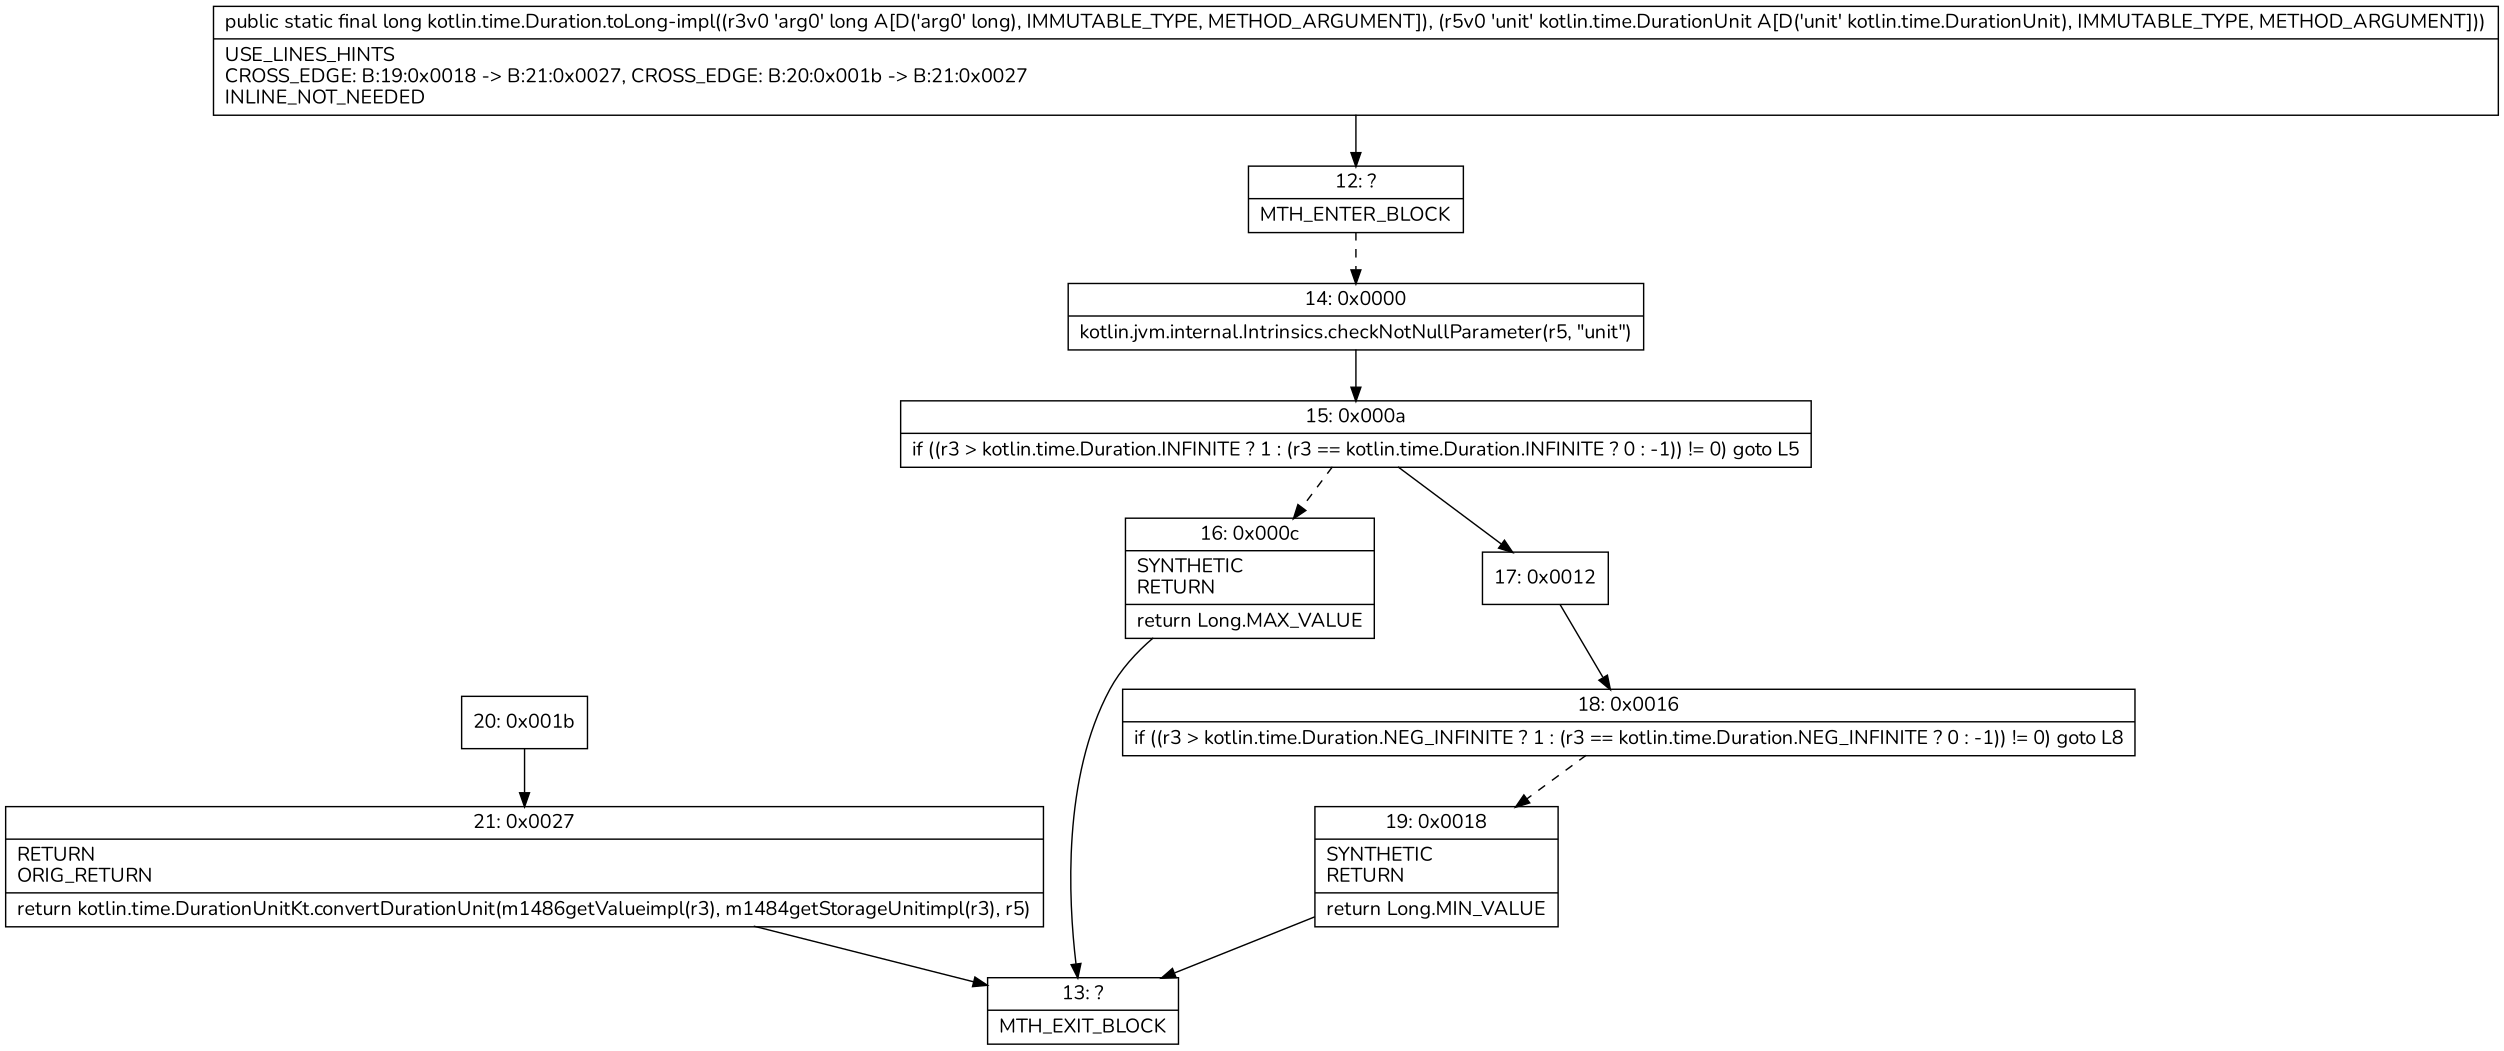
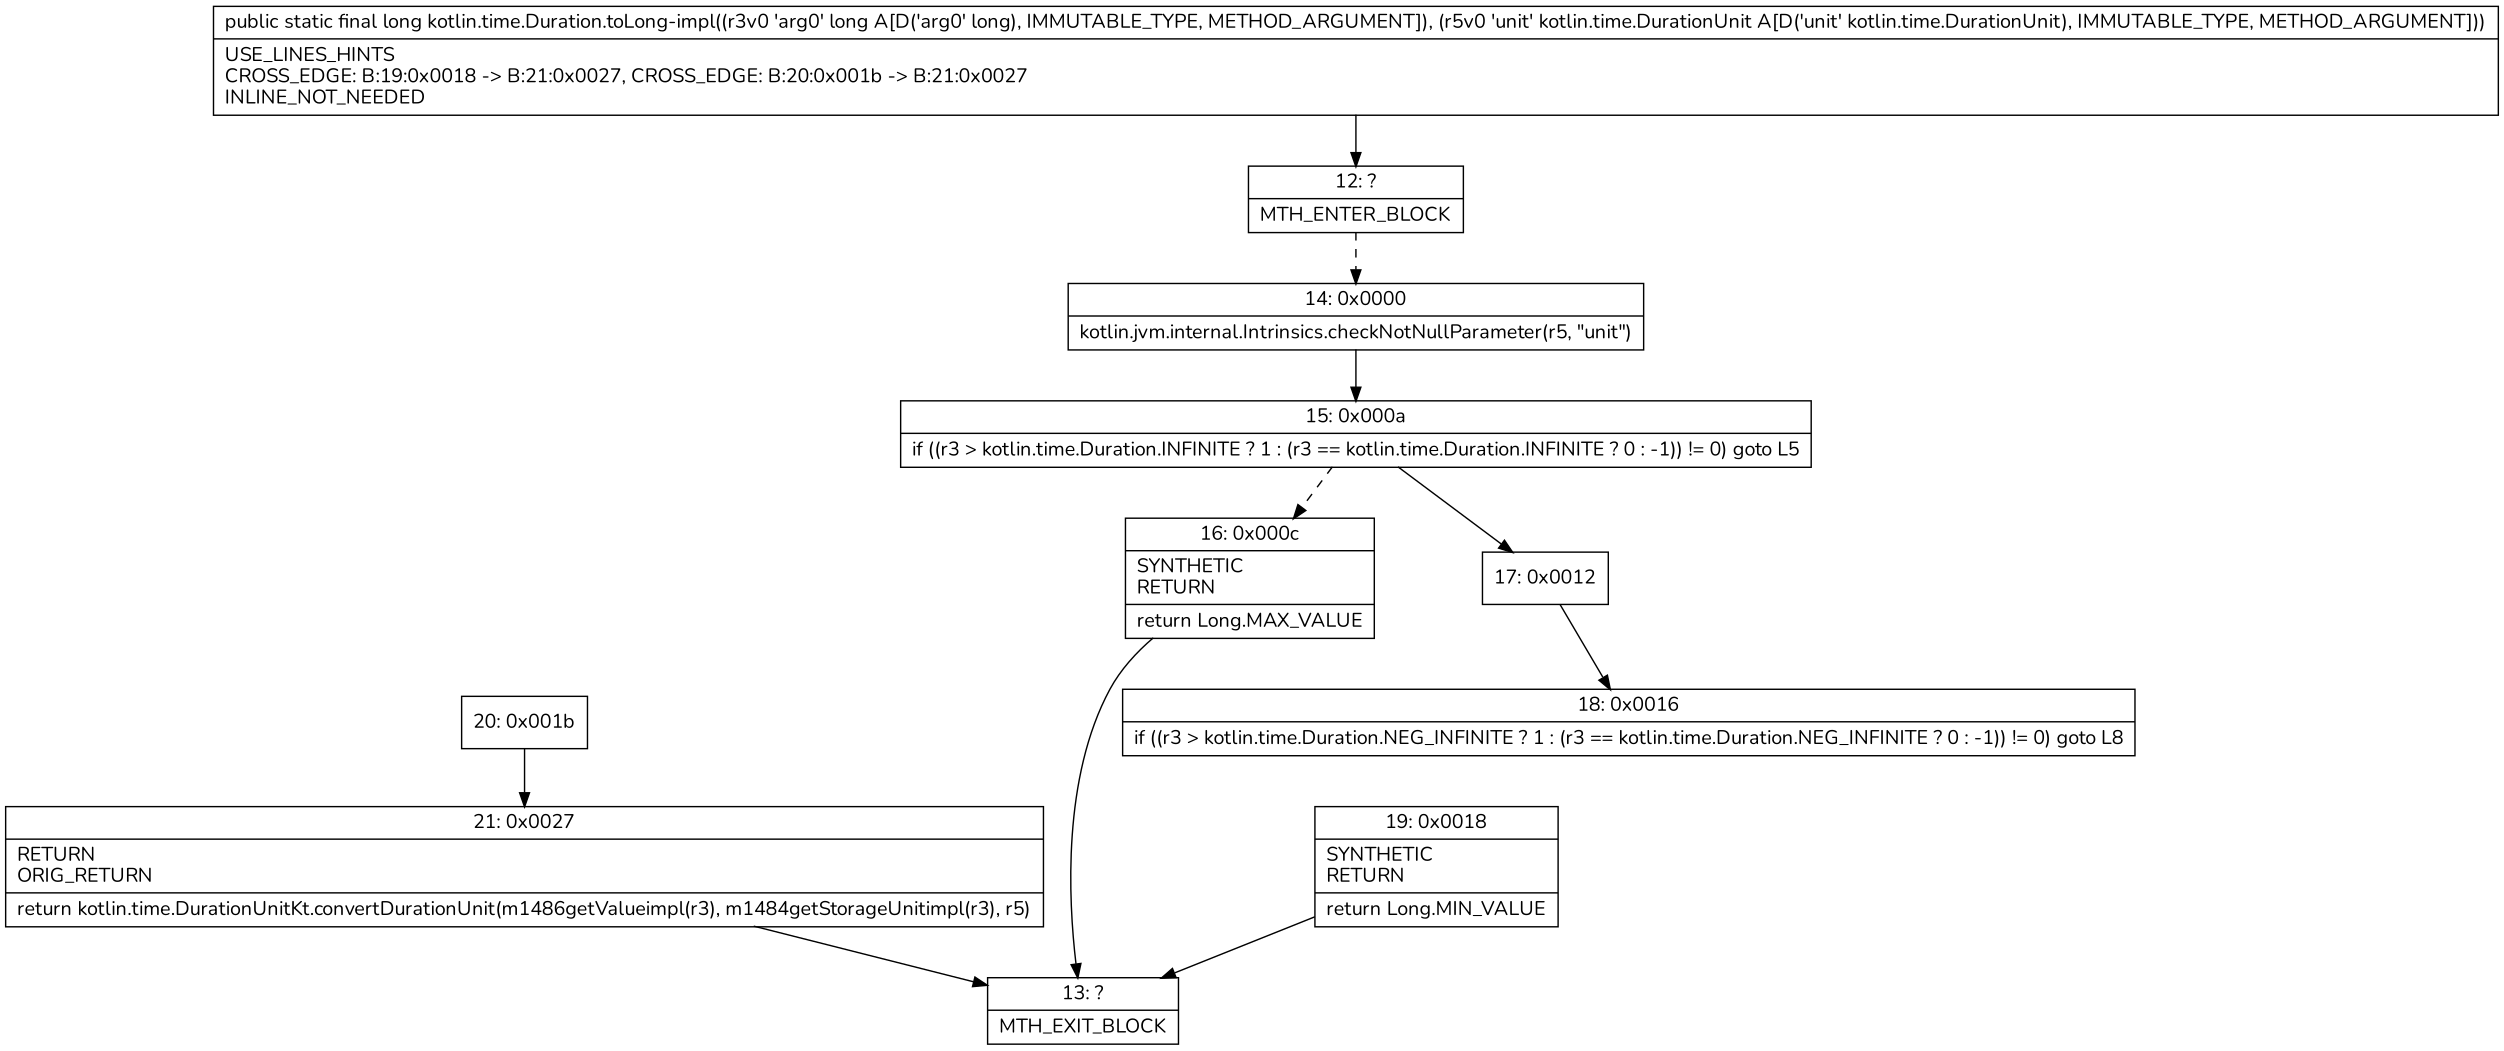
  digraph {
    fontname=Nunito
    node [fontname=Nunito shape=record]
    edge [fontname=Nunito]
    n1 [label="{12\:\ ?|MTH_ENTER_BLOCK\l}"]
    n2 [label="{14\:\ 0x0000|kotlin.jvm.internal.Intrinsics.checkNotNullParameter(r5, \"unit\")\l}"]
    n3 [label="{15\:\ 0x000a|if ((r3 \> kotlin.time.Duration.INFINITE ? 1 : (r3 == kotlin.time.Duration.INFINITE ? 0 : \-1)) != 0) goto L5\l}"]
    n4 [label="{16\:\ 0x000c|SYNTHETIC\lRETURN\l|return Long.MAX_VALUE\l}"]
    n5 [label="{17\:\ 0x0012}"]
    n6 [label="{13\:\ ?|MTH_EXIT_BLOCK\l}"]
    n7 [label="{18\:\ 0x0016|if ((r3 \> kotlin.time.Duration.NEG_INFINITE ? 1 : (r3 == kotlin.time.Duration.NEG_INFINITE ? 0 : \-1)) != 0) goto L8\l}"]
    n8 [label="{19\:\ 0x0018|SYNTHETIC\lRETURN\l|return Long.MIN_VALUE\l}"]
    n9 [label="{20\:\ 0x001b}"]
    n10 [label="{21\:\ 0x0027|RETURN\lORIG_RETURN\l|return kotlin.time.DurationUnitKt.convertDurationUnit(m1486getValueimpl(r3), m1484getStorageUnitimpl(r3), r5)\l}"]
    n11 [label="{public static final long kotlin.time.Duration.toLong\-impl((r3v0 'arg0' long A[D('arg0' long), IMMUTABLE_TYPE, METHOD_ARGUMENT]), (r5v0 'unit' kotlin.time.DurationUnit A[D('unit' kotlin.time.DurationUnit), IMMUTABLE_TYPE, METHOD_ARGUMENT]))  | USE_LINES_HINTS\lCROSS_EDGE: B:19:0x0018 \-\> B:21:0x0027, CROSS_EDGE: B:20:0x001b \-\> B:21:0x0027\lINLINE_NOT_NEEDED\l}"]
    n1 -> n2 [style=dashed]
    n2 -> n3
    n3 -> n4 [style=dashed]
    n3 -> n5
    n4 -> n6
    n5 -> n7
-   n7 -> n8 [style=dashed]
    n8 -> n6
    n9 -> n10
    n10 -> n6
    n11 -> n1
  }
